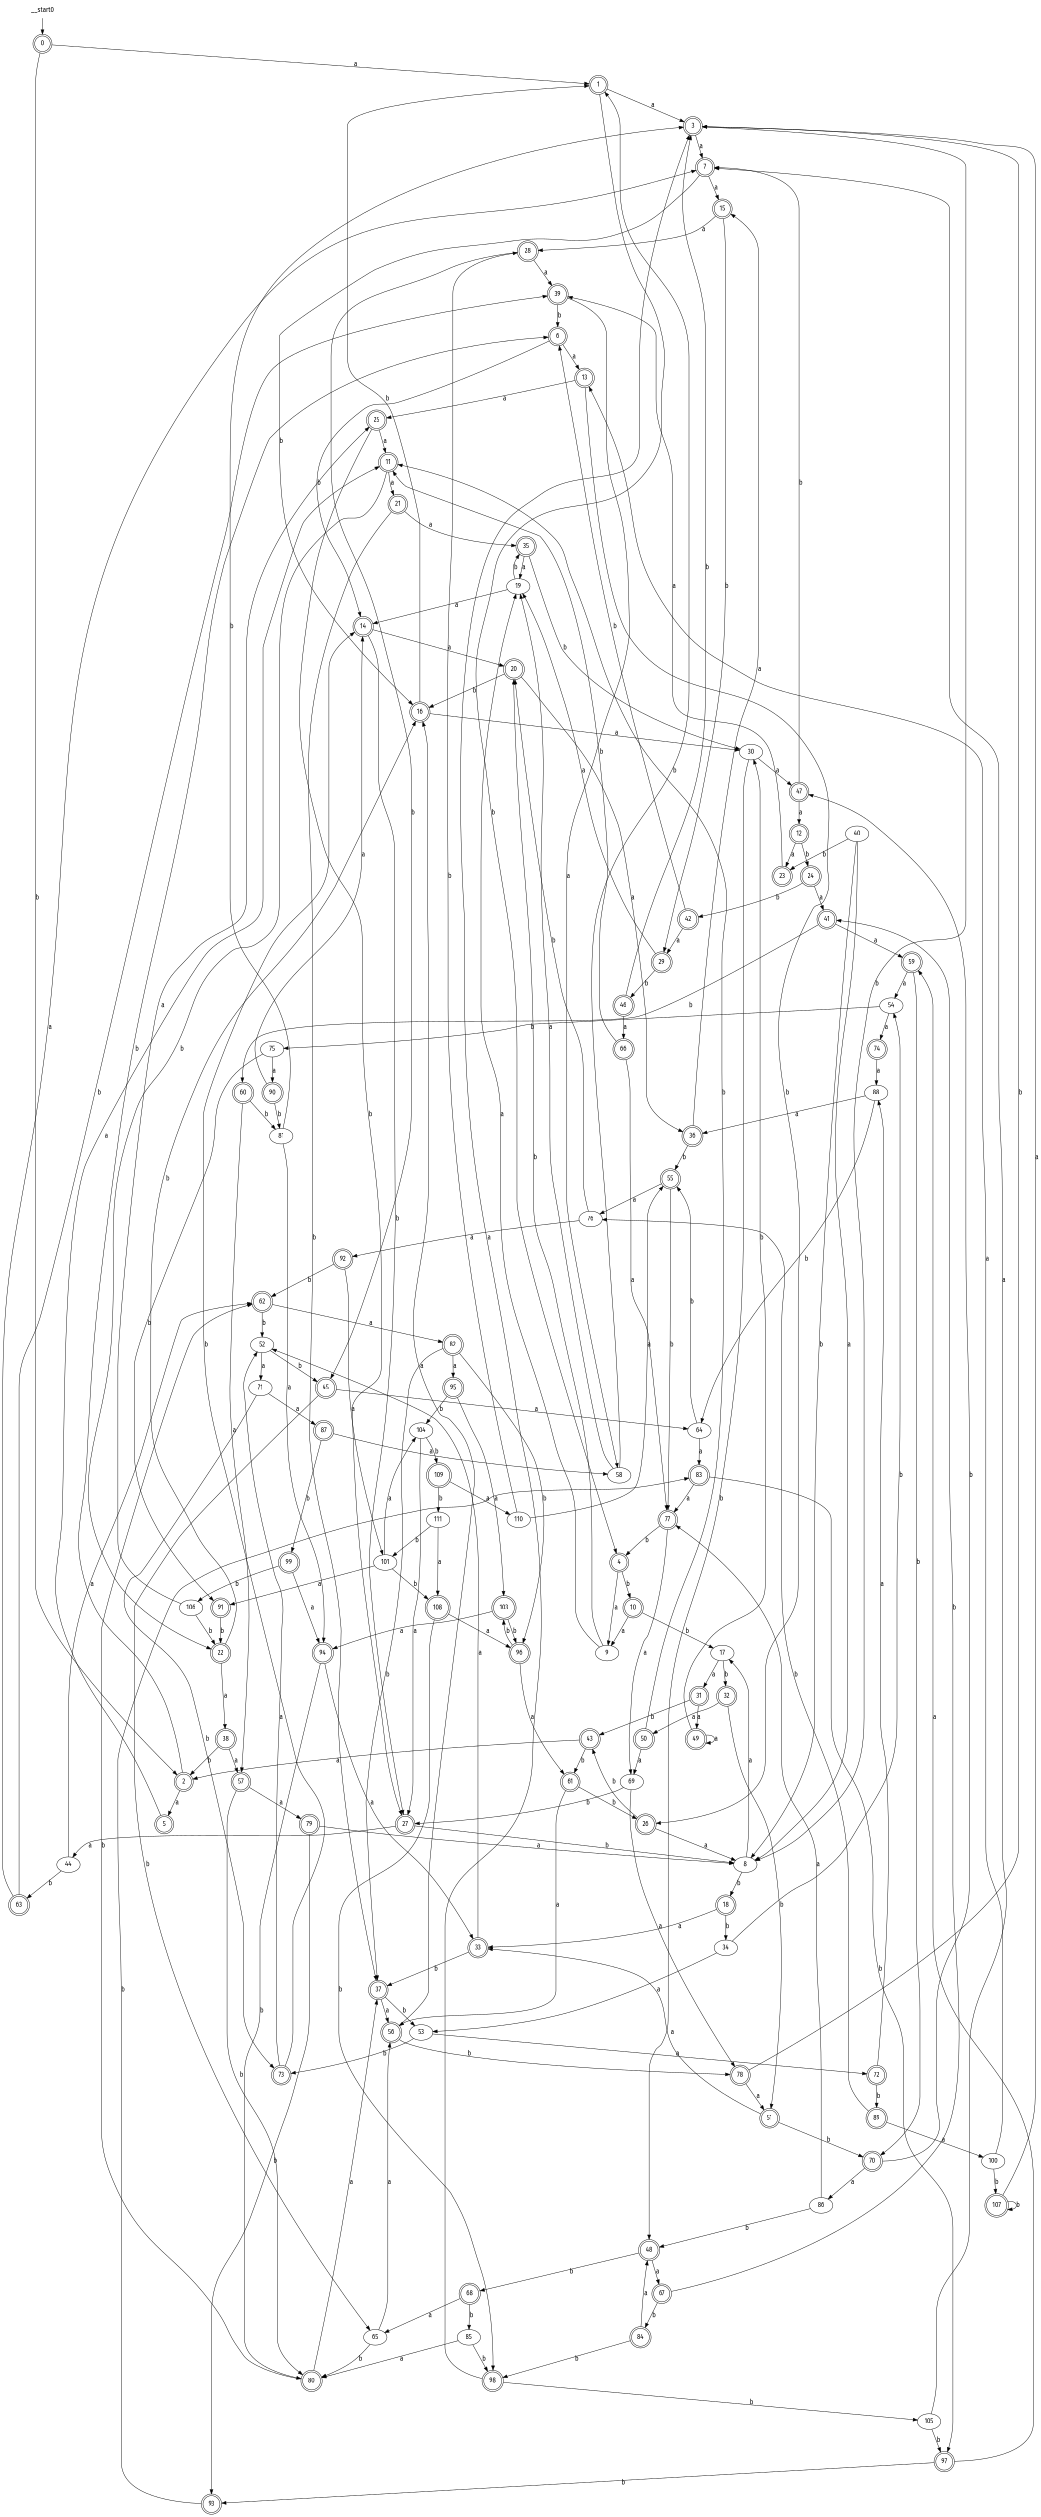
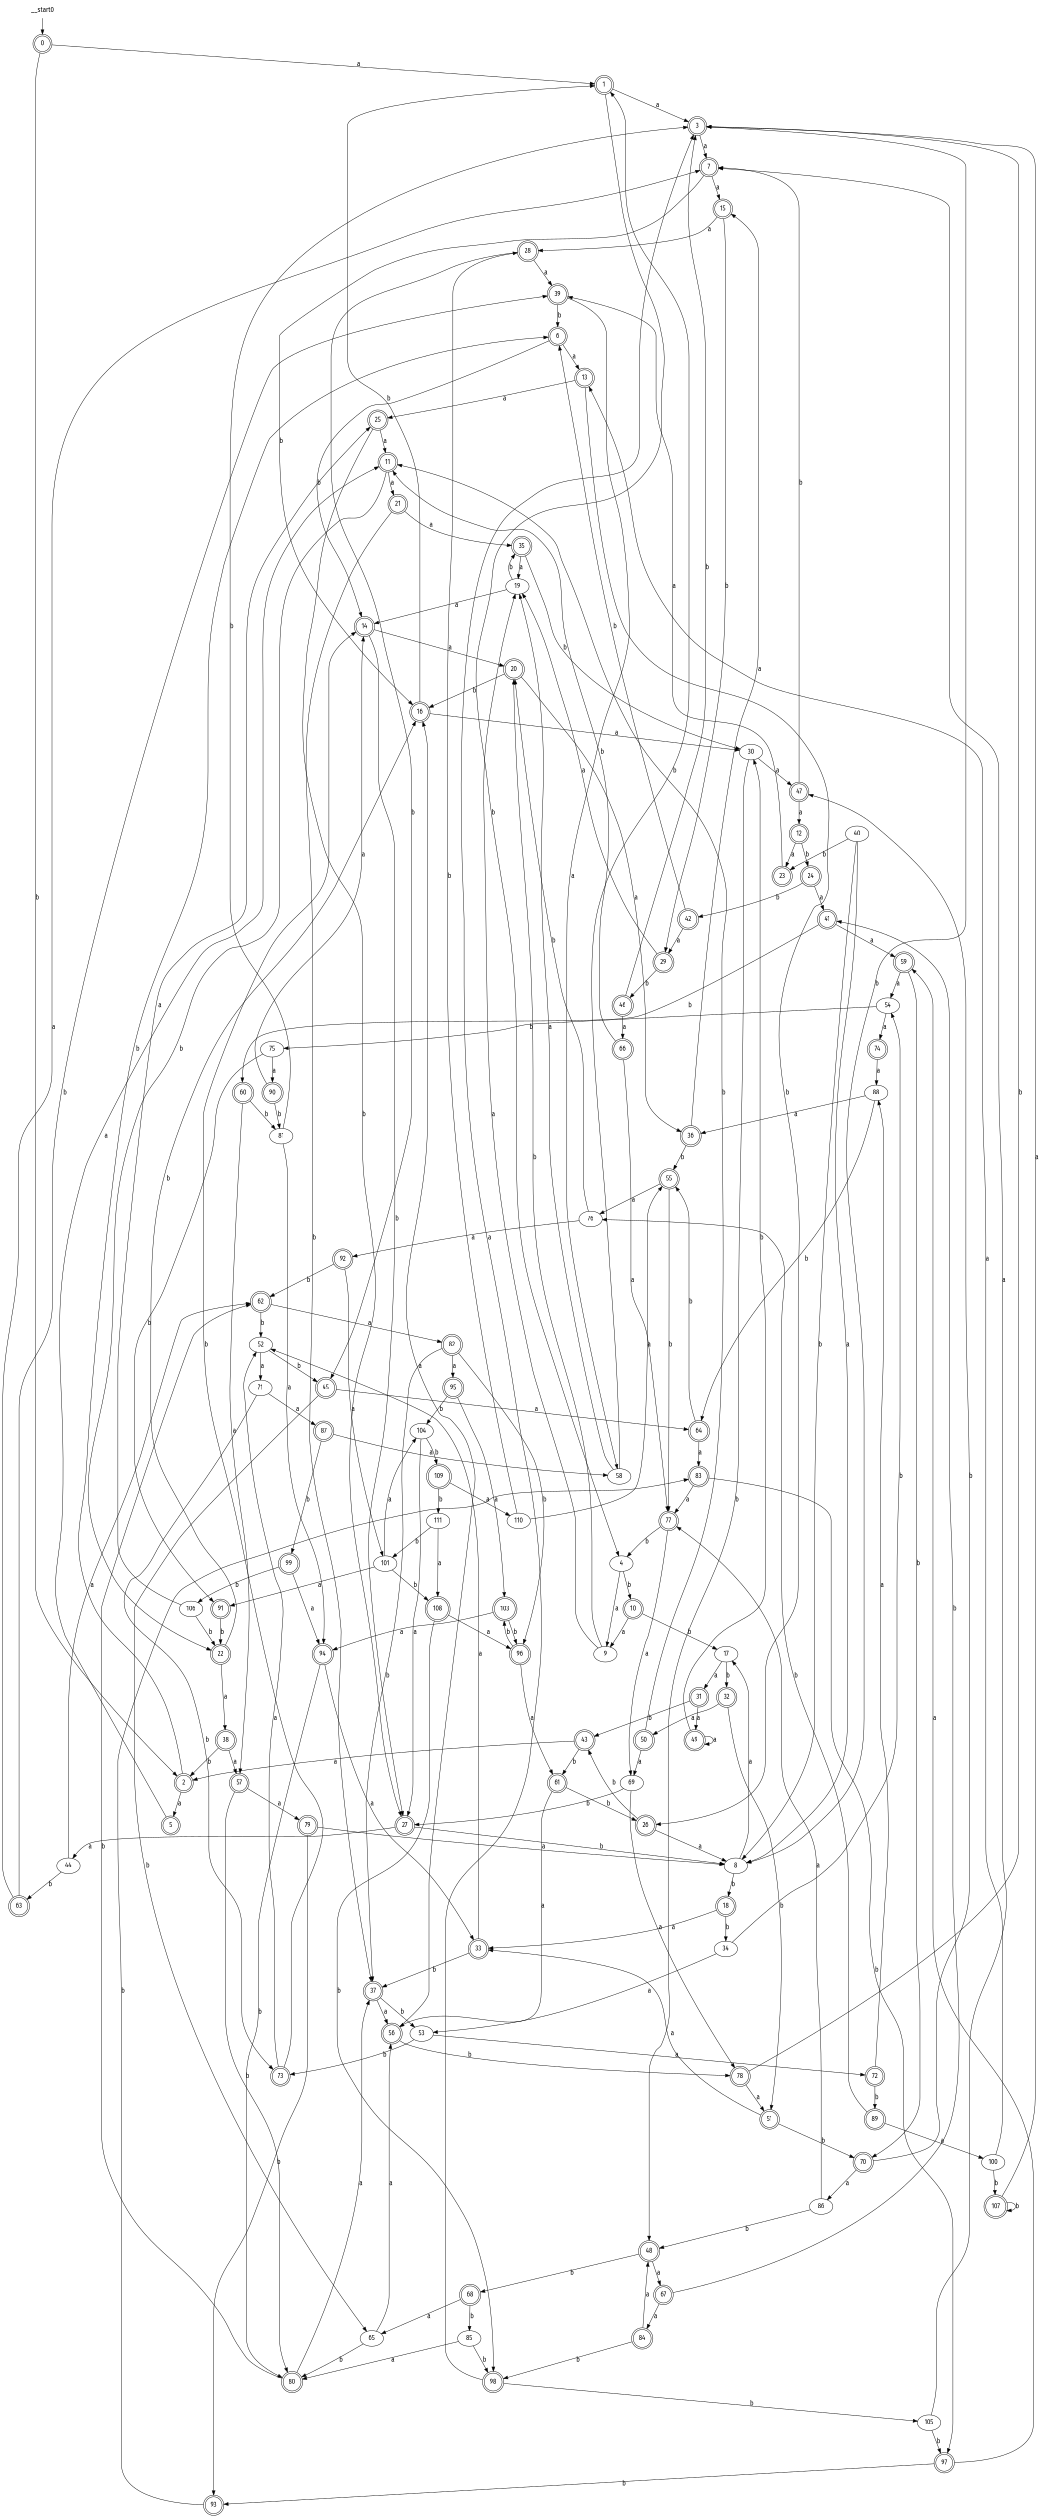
  digraph {
    fontname="Fira Sans"
    node [fontname="Fira Sans" shape=doublecircle]
    edge [fontname="Fira Sans"]
    __start0 [shape=none]
    0
    1
    2
    3
-   4
+   4 [shape=""]
    5
    6
    7
    8 [shape=""]
    9 [shape=""]
    10
    11
    13
    14
    15
    16
    17 [shape=""]
    18
    19 [shape=""]
    20
    21
    22
    12
    23
    24
    25
    26
    27
    28
    29
    30 [shape=""]
    31
    32
    33
    34 [shape=""]
    35
    36
    37
    38
    39
    41
    42
    43
    44 [shape=""]
    45
    46
    47
    48
    49
    50
    51
    52 [shape=""]
    53 [shape=""]
    54 [shape=""]
    55
    56
    57
    58 [shape=""]
    40 [shape=""]
    59
    60
    61
    62
    63
-   64 [shape=ellipse]
+   64
    65 [shape=""]
    66
    67
    68
    69 [shape=""]
    70
    71 [shape=""]
    72
    73
    74
    75 [shape=""]
    76 [shape=""]
    77
    78
    79
    80
    81 [shape=""]
    82
    83
    84
    85 [shape=""]
    86 [shape=""]
    87
    88 [shape=""]
    89
    90
    91
    92
    93
    94
    95
    96
    97
    98
    99
    100 [shape=""]
    101 [shape=""]
    103
    104 [shape=""]
    105 [shape=""]
    106 [shape=""]
    107
    108
    109
    110 [shape=""]
    111 [shape=""]
    __start0 -> 0
    0 -> 1 [label=a]
    0 -> 2 [label=b]
    1 -> 3 [label=a]
    1 -> 4 [label=b]
    2 -> 5 [label=a]
    2 -> 6 [label=b]
    3 -> 7 [label=a]
    3 -> 8 [label=b]
    4 -> 9 [label=a]
    4 -> 10 [label=b]
    5 -> 11 [label=a]
    6 -> 13 [label=a]
    6 -> 14 [label=b]
    7 -> 15 [label=a]
    7 -> 16 [label=b]
    8 -> 17 [label=a]
    8 -> 18 [label=b]
    9 -> 19 [label=a]
    9 -> 20 [label=b]
    10 -> 9 [label=a]
    10 -> 17 [label=b]
    11 -> 21 [label=a]
    11 -> 22 [label=b]
    13 -> 25 [label=a]
    13 -> 26 [label=b]
    14 -> 20 [label=a]
    14 -> 27 [label=b]
    15 -> 28 [label=a]
    15 -> 29 [label=b]
    16 -> 1 [label=b]
    16 -> 30 [label=a]
    17 -> 31 [label=a]
    17 -> 32 [label=b]
    18 -> 33 [label=a]
    18 -> 34 [label=b]
    19 -> 14 [label=a]
    19 -> 35 [label=b]
    20 -> 16 [label=b]
    20 -> 36 [label=a]
    21 -> 35 [label=a]
    21 -> 37 [label=b]
    22 -> 16 [label=b]
    22 -> 38 [label=a]
    12 -> 23 [label=a]
    12 -> 24 [label=b]
    23 -> 39 [label=a]
    24 -> 41 [label=a]
    24 -> 42 [label=b]
    25 -> 11 [label=a]
    25 -> 27 [label=b]
    26 -> 8 [label=a]
    26 -> 43 [label=b]
    27 -> 8 [label=b]
    27 -> 44 [label=a]
    28 -> 39 [label=a]
    28 -> 45 [label=b]
    29 -> 19 [label=a]
    29 -> 46 [label=b]
    30 -> 47 [label=a]
    30 -> 48 [label=b]
    31 -> 43 [label=b]
    31 -> 49 [label=a]
    32 -> 50 [label=a]
    32 -> 51 [label=b]
    33 -> 37 [label=b]
    33 -> 52 [label=a]
    34 -> 53 [label=a]
    34 -> 54 [label=b]
    35 -> 19 [label=a]
    35 -> 30 [label=b]
    36 -> 15 [label=a]
    36 -> 55 [label=b]
    37 -> 53 [label=b]
    37 -> 56 [label=a]
    38 -> 2 [label=b]
    38 -> 57 [label=a]
    39 -> 6 [label=b]
    39 -> 58 [label=a]
    41 -> 59 [label=a]
    41 -> 60 [label=b]
    42 -> 6 [label=b]
    42 -> 29 [label=a]
    43 -> 2 [label=a]
    43 -> 61 [label=b]
    44 -> 62 [label=a]
    44 -> 63 [label=b]
    45 -> 64 [label=a]
    45 -> 65 [label=b]
    46 -> 3 [label=b]
    46 -> 66 [label=a]
    47 -> 7 [label=b]
    47 -> 12 [label=a]
    48 -> 67 [label=a]
    48 -> 68 [label=b]
    49 -> 30 [label=b]
    49 -> 49 [label=a]
    50 -> 11 [label=b]
    50 -> 69 [label=a]
    51 -> 33 [label=a]
    51 -> 70 [label=b]
    52 -> 45 [label=b]
    52 -> 71 [label=a]
    53 -> 72 [label=a]
    53 -> 73 [label=b]
    54 -> 74 [label=a]
    54 -> 75 [label=b]
    55 -> 76 [label=a]
    55 -> 77 [label=b]
    56 -> 16 [label=a]
    56 -> 78 [label=b]
    57 -> 79 [label=a]
    57 -> 80 [label=b]
    58 -> 1 [label=b]
    58 -> 19 [label=a]
    40 -> 8 [label=a]
    40 -> 8 [label=b]
    40 -> 23 [label=b]
    59 -> 54 [label=a]
    59 -> 70 [label=b]
    60 -> 57 [label=a]
    60 -> 81 [label=b]
    61 -> 26 [label=b]
    61 -> 56 [label=a]
    62 -> 52 [label=b]
    62 -> 82 [label=a]
    63 -> 7 [label=a]
    63 -> 39 [label=b]
    64 -> 55 [label=b]
    64 -> 83 [label=a]
    65 -> 56 [label=a]
    65 -> 80 [label=b]
    66 -> 11 [label=b]
    66 -> 77 [label=a]
    67 -> 41 [label=b]
-   67 -> 84 [label=b]
+   67 -> 84 [label=a]
    68 -> 65 [label=a]
    68 -> 85 [label=b]
    69 -> 27 [label=b]
    69 -> 78 [label=a]
    70 -> 47 [label=b]
    70 -> 86 [label=a]
    71 -> 73 [label=b]
    71 -> 87 [label=a]
    72 -> 88 [label=a]
    72 -> 89 [label=b]
    73 -> 14 [label=b]
    73 -> 52 [label=a]
    74 -> 88 [label=a]
    75 -> 90 [label=a]
    75 -> 91 [label=b]
    76 -> 20 [label=b]
    76 -> 92 [label=a]
    77 -> 4 [label=b]
    77 -> 69 [label=a]
    78 -> 3 [label=b]
    78 -> 51 [label=a]
    79 -> 8 [label=a]
    79 -> 93 [label=b]
    80 -> 37 [label=a]
    80 -> 62 [label=b]
    81 -> 3 [label=b]
    81 -> 94 [label=a]
    82 -> 37 [label=b]
    82 -> 95 [label=a]
    82 -> 96 [label=b]
    83 -> 77 [label=a]
    83 -> 97 [label=b]
    84 -> 48 [label=a]
    84 -> 98 [label=b]
    85 -> 80 [label=a]
    85 -> 98 [label=b]
    86 -> 48 [label=b]
    86 -> 77 [label=a]
    87 -> 58 [label=a]
    87 -> 99 [label=b]
    88 -> 36 [label=a]
    88 -> 64 [label=b]
    89 -> 76 [label=b]
    89 -> 100 [label=a]
    90 -> 14 [label=a]
    90 -> 81 [label=b]
    91 -> 22 [label=b]
    92 -> 62 [label=b]
    92 -> 101 [label=a]
    93 -> 83 [label=b]
    94 -> 33 [label=a]
    94 -> 80 [label=b]
    95 -> 103 [label=a]
    95 -> 104 [label=b]
    96 -> 61 [label=a]
    96 -> 103 [label=b]
    97 -> 59 [label=a]
    97 -> 93 [label=b]
    98 -> 3 [label=a]
    98 -> 105 [label=b]
    99 -> 94 [label=a]
    99 -> 106 [label=b]
    100 -> 13 [label=a]
    100 -> 107 [label=b]
    101 -> 91 [label=a]
    101 -> 104 [label=a]
    101 -> 108 [label=b]
    103 -> 94 [label=a]
    103 -> 96 [label=b]
    104 -> 27 [label=a]
    104 -> 109 [label=b]
    105 -> 7 [label=a]
    105 -> 97 [label=b]
    106 -> 22 [label=b]
    106 -> 25 [label=a]
    107 -> 3 [label=a]
    107 -> 107 [label=b]
    108 -> 96 [label=a]
    108 -> 98 [label=b]
    109 -> 110 [label=a]
    109 -> 111 [label=b]
    110 -> 28 [label=b]
    110 -> 55 [label=a]
    111 -> 101 [label=b]
    111 -> 108 [label=a]
  }
